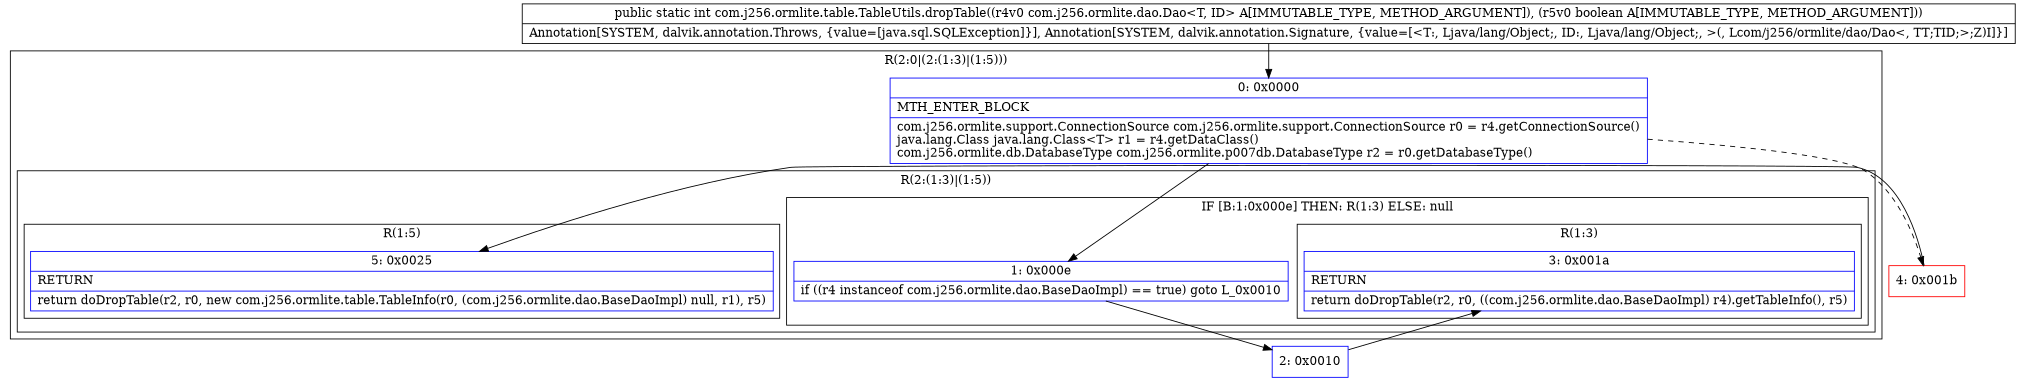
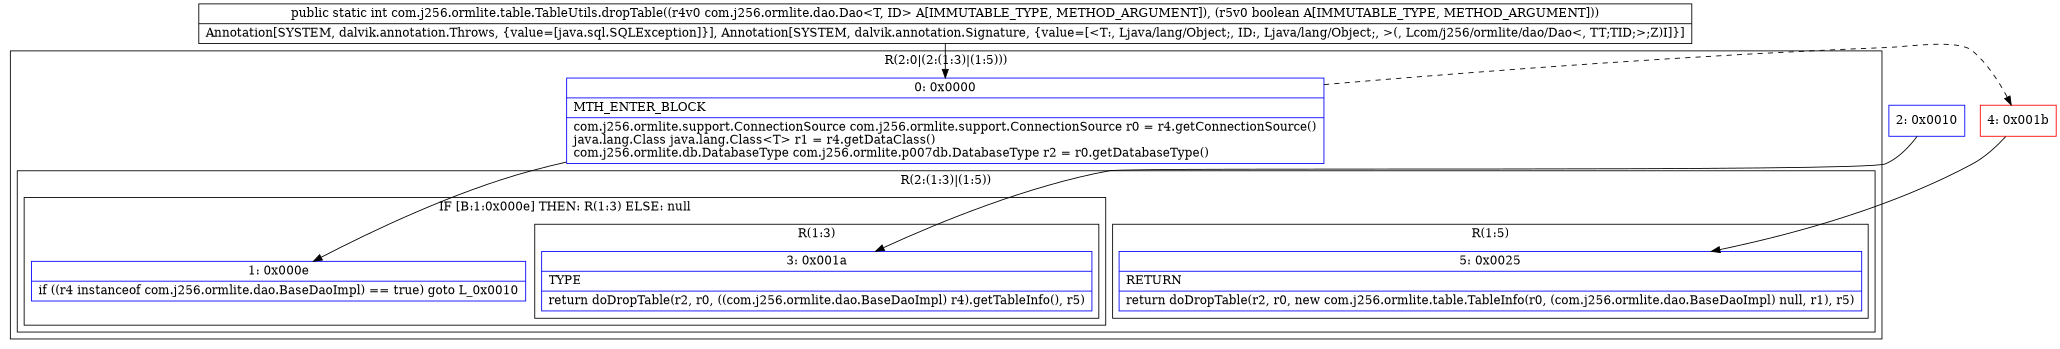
  digraph {
    node [color=blue shape=record]
-   n1 [label="{3\:\ 0x001a|RETURN\l|return doDropTable(r2, r0, ((com.j256.ormlite.dao.BaseDaoImpl) r4).getTableInfo(), r5)\l}"]
+   n1 [label="{3\:\ 0x001a|TYPE\l|return doDropTable(r2, r0, ((com.j256.ormlite.dao.BaseDaoImpl) r4).getTableInfo(), r5)\l}"]
    n2 [label="{1\:\ 0x000e|if ((r4 instanceof com.j256.ormlite.dao.BaseDaoImpl) == true) goto L_0x0010\l}"]
    n3 [label="{5\:\ 0x0025|RETURN\l|return doDropTable(r2, r0, new com.j256.ormlite.table.TableInfo(r0, (com.j256.ormlite.dao.BaseDaoImpl) null, r1), r5)\l}"]
    n4 [label="{0\:\ 0x0000|MTH_ENTER_BLOCK\l|com.j256.ormlite.support.ConnectionSource com.j256.ormlite.support.ConnectionSource r0 = r4.getConnectionSource()\ljava.lang.Class java.lang.Class\<T\> r1 = r4.getDataClass()\lcom.j256.ormlite.db.DatabaseType com.j256.ormlite.p007db.DatabaseType r2 = r0.getDatabaseType()\l}"]
    n5 [label="{2\:\ 0x0010}"]
    n6 [color=red label="{4\:\ 0x001b}"]
    n7 [label="{public static int com.j256.ormlite.table.TableUtils.dropTable((r4v0 com.j256.ormlite.dao.Dao\<T, ID\> A[IMMUTABLE_TYPE, METHOD_ARGUMENT]), (r5v0 boolean A[IMMUTABLE_TYPE, METHOD_ARGUMENT]))  | Annotation[SYSTEM, dalvik.annotation.Throws, \{value=[java.sql.SQLException]\}], Annotation[SYSTEM, dalvik.annotation.Signature, \{value=[\<T:, Ljava\/lang\/Object;, ID:, Ljava\/lang\/Object;, \>(, Lcom\/j256\/ormlite\/dao\/Dao\<, TT;TID;\>;Z)I]\}]\l}" color=""]
    subgraph cluster_1 {
      label="R(2:0|(2:(1:3)|(1:5)))"
      n4
      subgraph cluster_2 {
        label="R(2:(1:3)|(1:5))"
        subgraph cluster_3 {
          label="IF [B:1:0x000e] THEN: R(1:3) ELSE: null"
          n2
          subgraph cluster_4 {
            label="R(1:3)"
            n1
          }
        }
        subgraph cluster_5 {
          label="R(1:5)"
          n3
        }
      }
    }
-   n2 -> n5
    n4 -> n2
    n4 -> n6 [style=dashed]
    n5 -> n1
    n6 -> n3
    n7 -> n4
  }
